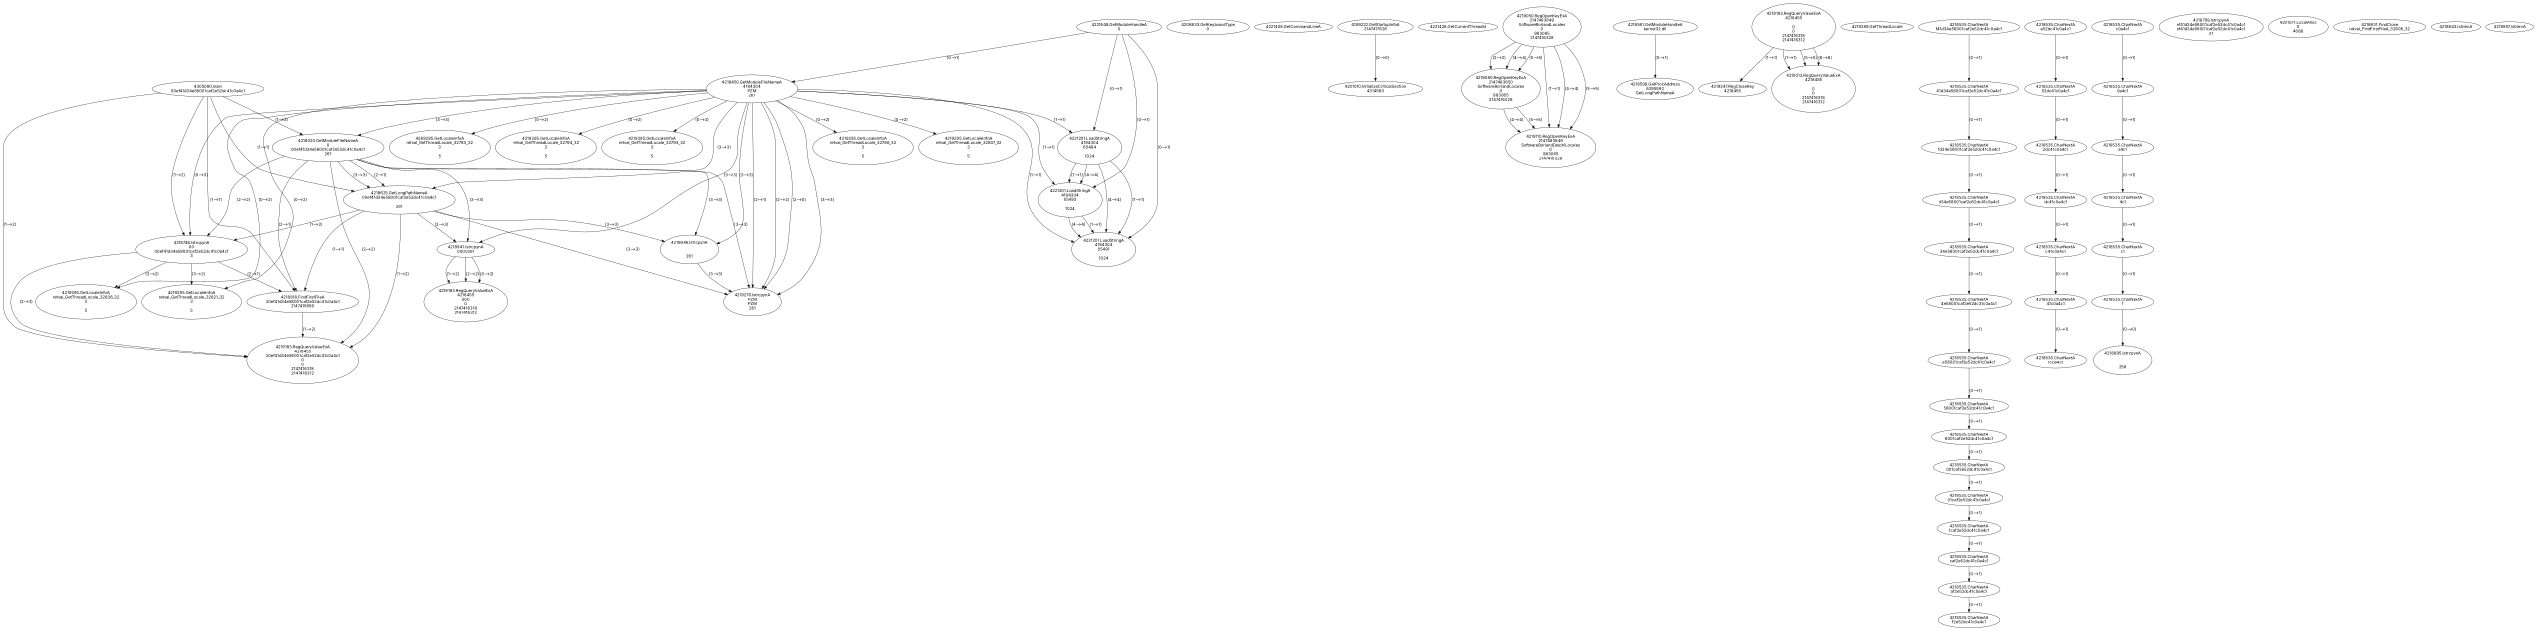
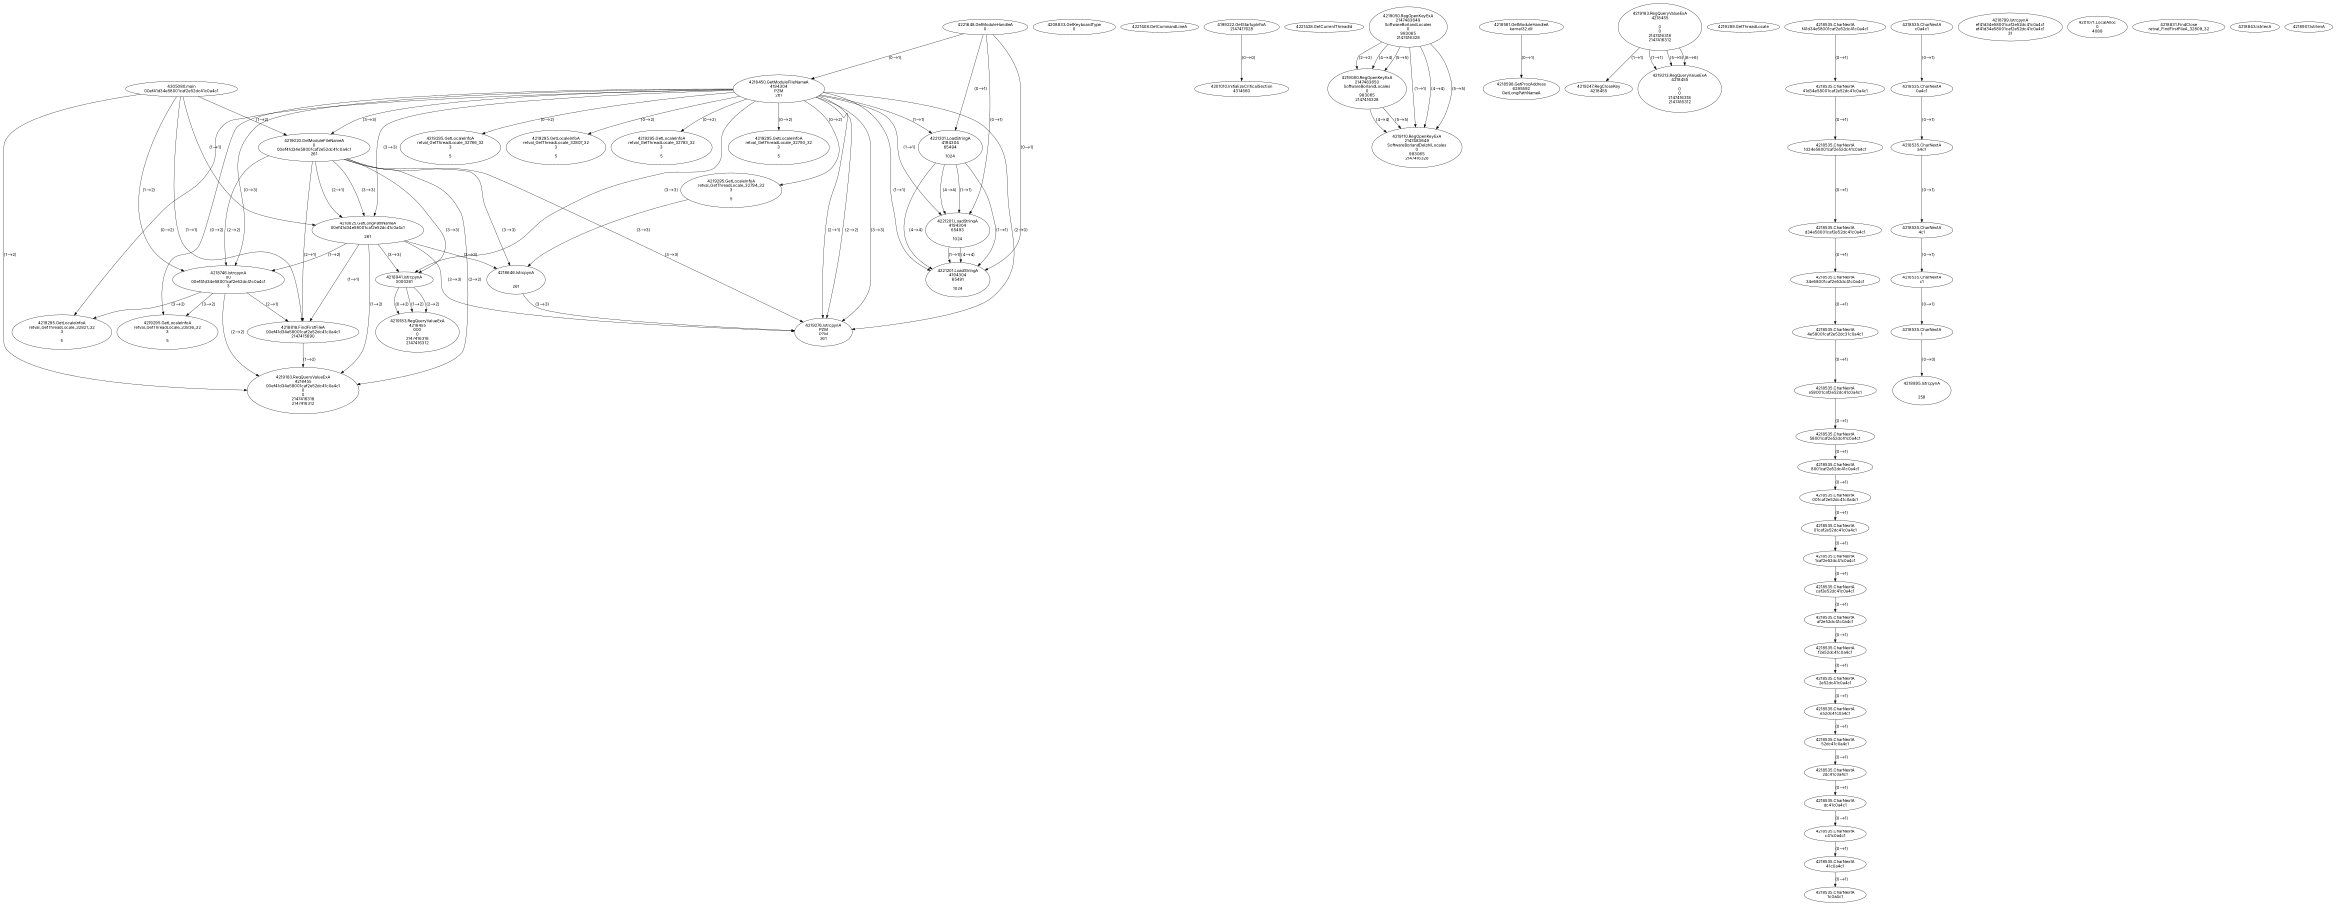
  digraph {
    fontname=Inter
    node [fontname=Inter]
    edge [fontname=Inter]
    n1 [label="4305080.main\n00ef41d34e58001caf2e52dc41c0a4c1"]
    n2 [label="4219020.GetModuleFileNameA\n0\n00ef41d34e58001caf2e52dc41c0a4c1\n261"]
    n3 [label="4218625.GetLongPathNameA\n00ef41d34e58001caf2e52dc41c0a4c1\n\n261"]
    n4 [label="4218746.lstrcpynA\n00\n00ef41d34e58001caf2e52dc41c0a4c1\n3"]
    n5 [label="4218818.FindFirstFileA\n00ef41d34e58001caf2e52dc41c0a4c1\n2147415690"]
    n6 [label="4219183.RegQueryValueExA\n4218455\n00ef41d34e58001caf2e52dc41c0a4c1\n0\n0\n2147416318\n2147416312"]
    n7 [label="4218646.lstrcpynA\n\n\n261"]
    n8 [label="4219276.lstrcpynA\nPZM\nPZM\n261"]
    n9 [label="4218941.lstrcpynA\n0000261"]
    n10 [label="4219295.GetLocaleInfoA\nretval_GetThreadLocale_32821_32\n3\n\n5"]
    n11 [label="4219295.GetLocaleInfoA\nretval_GetThreadLocale_32836_32\n3\n\n5"]
    n12 [label="4221648.GetModuleHandleA\n0"]
    n13 [label="4218450.GetModuleFileNameA\n4194304\nPZM\n261"]
    n14 [label="4221201.LoadStringA\n4194304\n65494\n\n1024"]
    n15 [label="4221201.LoadStringA\n4194304\n65493\n\n1024"]
    n16 [label="4221201.LoadStringA\n4194304\n65491\n\n1024"]
    n17 [label="4219295.GetLocaleInfoA\nretval_GetThreadLocale_32786_32\n3\n\n5"]
    n18 [label="4219295.GetLocaleInfoA\nretval_GetThreadLocale_32807_32\n3\n\n5"]
-   n19 [label="4289295.GetLocaleInfoA\nretval_GetThreadLocale_32783_32\n3\n\n5"]
+   n19 [label="4219295.GetLocaleInfoA\nretval_GetThreadLocale_32783_32\n3\n\n5"]
    n20 [label="4219295.GetLocaleInfoA\nretval_GetThreadLocale_32794_32\n3\n\n5"]
    n21 [label="4219295.GetLocaleInfoA\nretval_GetThreadLocale_32793_32\n3\n\n5"]
    n22 [label="4208833.GetKeyboardType\n0"]
    n23 [label="4221408.GetCommandLineA\n"]
    n24 [label="4199222.GetStartupInfoA\n2147417628"]
    n25 [label="4201010.InitializeCriticalSection\n4314560"]
    n26 [label="4221428.GetCurrentThreadId\n"]
    n27 [label="4219183.RegQueryValueExA\n4218455\n000\n0\n2147416318\n2147416312"]
    n28 [label="4219050.RegOpenKeyExA\n2147483649\nSoftware\Borland\Locales\n0\n983065\n2147416328"]
    n29 [label="4219080.RegOpenKeyExA\n2147483650\nSoftware\Borland\Locales\n0\n983065\n2147416328"]
    n30 [label="4219110.RegOpenKeyExA\n2147483649\nSoftware\Borland\Delphi\Locales\n0\n983065\n2147416328"]
    n31 [label="4218581.GetModuleHandleA\nkernel32.dll"]
    n32 [label="4218598.GetProcAddress\n6295592\nGetLongPathNameA"]
    n33 [label="4219183.RegQueryValueExA\n4218455\n\n0\n0\n2147416318\n2147416312"]
    n34 [label="4219247.RegCloseKey\n4218455"]
    n35 [label="4219213.RegQueryValueExA\n4218455\n\n0\n0\n2147416318\n2147416312"]
    n36 [label="4219289.GetThreadLocale\n"]
    n37 [label="4218535.CharNextA\nf41d34e58001caf2e52dc41c0a4c1"]
    n38 [label="4218535.CharNextA\n41d34e58001caf2e52dc41c0a4c1"]
    n39 [label="4218535.CharNextA\n1d34e58001caf2e52dc41c0a4c1"]
    n40 [label="4218535.CharNextA\nd34e58001caf2e52dc41c0a4c1"]
    n41 [label="4218535.CharNextA\n34e58001caf2e52dc41c0a4c1"]
    n42 [label="4218535.CharNextA\n4e58001caf2e52dc31c0a4c1"]
    n43 [label="4218535.CharNextA\ne58001caf2e52dc41c0a4c1"]
    n44 [label="4218535.CharNextA\n58001caf2e52dc41c0a4c1"]
    n45 [label="4218535.CharNextA\n8001caf2e52dc41c0a4c1"]
    n46 [label="4218535.CharNextA\n001caf2e52dc41c0a4c1"]
    n47 [label="4218535.CharNextA\n01caf2e52dc41c0a4c1"]
    n48 [label="4218535.CharNextA\n1caf2e52dc41c0a4c1"]
    n49 [label="4218535.CharNextA\ncaf2e52dc41c0a4c1"]
    n50 [label="4218535.CharNextA\naf2e52dc41c0a4c1"]
    n51 [label="4218535.CharNextA\nf2e52dc41c0a4c1"]
+   n52 [label="4218535.CharNextA\n2e52dc41c0a4c1"]
    n53 [label="4218535.CharNextA\ne52dc41c0a4c1"]
    n54 [label="4218535.CharNextA\n52dc41c0a4c1"]
    n55 [label="4218535.CharNextA\n2dc41c0a4c1"]
    n56 [label="4218535.CharNextA\ndc41c0a4c1"]
    n57 [label="4218535.CharNextA\nc41c0a4c1"]
    n58 [label="4218535.CharNextA\n41c0a4c1"]
    n59 [label="4218535.CharNextA\n1c0a4c1"]
    n60 [label="4218535.CharNextA\nc0a4c1"]
    n61 [label="4218535.CharNextA\n0a4c1"]
    n62 [label="4218535.CharNextA\na4c1"]
    n63 [label="4218535.CharNextA\n4c1"]
    n64 [label="4218535.CharNextA\nc1"]
    n65 [label="4218535.CharNextA\n1"]
    n66 [label="4218895.lstrcpynA\n\n\n258"]
    n67 [label="4218799.lstrcpynA\nef41d34e58001caf2e52dc41c0a4c1\nef41d34e58001caf2e52dc41c0a4c1\n31"]
    n68 [label="4201071.LocalAlloc\n0\n4088"]
    n69 [label="4218831.FindClose\nretval_FindFirstFileA_32808_32"]
    n70 [label="4218843.lstrlenA\n"]
    n71 [label="4218907.lstrlenA\n"]
    n1 -> n2 [label="(1-->2)"]
    n1 -> n3 [label="(1-->1)"]
    n1 -> n4 [label="(1-->2)"]
    n1 -> n5 [label="(1-->1)"]
    n1 -> n6 [label="(1-->2)"]
    n2 -> n3 [label="(2-->1)"]
    n2 -> n3 [label="(3-->3)"]
    n2 -> n4 [label="(2-->2)"]
    n2 -> n5 [label="(2-->1)"]
    n2 -> n6 [label="(2-->2)"]
    n2 -> n7 [label="(3-->3)"]
    n2 -> n8 [label="(3-->3)"]
    n2 -> n9 [label="(3-->3)"]
    n3 -> n4 [label="(1-->2)"]
    n3 -> n5 [label="(1-->1)"]
    n3 -> n6 [label="(1-->2)"]
    n3 -> n7 [label="(3-->3)"]
    n3 -> n8 [label="(3-->3)"]
    n3 -> n9 [label="(3-->3)"]
    n4 -> n5 [label="(2-->1)"]
    n4 -> n6 [label="(2-->2)"]
    n4 -> n10 [label="(3-->2)"]
    n4 -> n11 [label="(3-->2)"]
    n5 -> n6 [label="(1-->2)"]
    n7 -> n8 [label="(3-->3)"]
    n9 -> n27 [label="(1-->2)"]
    n9 -> n27 [label="(2-->2)"]
    n9 -> n27 [label="(0-->2)"]
    n12 -> n13 [label="(0-->1)"]
    n12 -> n14 [label="(0-->1)"]
    n12 -> n15 [label="(0-->1)"]
    n12 -> n16 [label="(0-->1)"]
    n13 -> n2 [label="(3-->3)"]
    n13 -> n3 [label="(3-->3)"]
    n13 -> n4 [label="(0-->3)"]
-   n13 -> n7 [label="(3-->3)"]
+   n20 -> n7 [label="(3-->3)"]
    n13 -> n8 [label="(2-->1)"]
    n13 -> n8 [label="(2-->2)"]
    n13 -> n8 [label="(3-->3)"]
    n13 -> n8 [label="(2-->0)"]
    n13 -> n9 [label="(3-->3)"]
    n13 -> n10 [label="(0-->2)"]
    n13 -> n11 [label="(0-->2)"]
    n13 -> n14 [label="(1-->1)"]
    n13 -> n15 [label="(1-->1)"]
    n13 -> n16 [label="(1-->1)"]
    n13 -> n17 [label="(0-->2)"]
    n13 -> n18 [label="(0-->2)"]
    n13 -> n19 [label="(0-->2)"]
    n13 -> n20 [label="(0-->2)"]
    n13 -> n21 [label="(0-->2)"]
    n14 -> n15 [label="(1-->1)"]
    n14 -> n15 [label="(4-->4)"]
    n14 -> n16 [label="(1-->1)"]
    n14 -> n16 [label="(4-->4)"]
    n15 -> n16 [label="(1-->1)"]
    n15 -> n16 [label="(4-->4)"]
    n24 -> n25 [label="(0-->0)"]
    n28 -> n29 [label="(2-->2)"]
    n28 -> n29 [label="(4-->4)"]
    n28 -> n29 [label="(5-->5)"]
    n28 -> n30 [label="(1-->1)"]
    n28 -> n30 [label="(4-->4)"]
    n28 -> n30 [label="(5-->5)"]
    n29 -> n30 [label="(4-->4)"]
    n29 -> n30 [label="(5-->5)"]
    n31 -> n32 [label="(0-->1)"]
    n33 -> n34 [label="(1-->1)"]
    n33 -> n35 [label="(1-->1)"]
    n33 -> n35 [label="(5-->5)"]
    n33 -> n35 [label="(6-->6)"]
    n37 -> n38 [label="(0-->1)"]
    n38 -> n39 [label="(0-->1)"]
    n39 -> n40 [label="(0-->1)"]
    n40 -> n41 [label="(0-->1)"]
    n41 -> n42 [label="(0-->1)"]
    n42 -> n43 [label="(0-->1)"]
    n43 -> n44 [label="(0-->1)"]
    n44 -> n45 [label="(0-->1)"]
    n45 -> n46 [label="(0-->1)"]
    n46 -> n47 [label="(0-->1)"]
    n47 -> n48 [label="(0-->1)"]
    n48 -> n49 [label="(0-->1)"]
    n49 -> n50 [label="(0-->1)"]
    n50 -> n51 [label="(0-->1)"]
+   n51 -> n52 [label="(0-->1)"]
+   n52 -> n53 [label="(0-->1)"]
    n53 -> n54 [label="(0-->1)"]
    n54 -> n55 [label="(0-->1)"]
    n55 -> n56 [label="(0-->1)"]
    n56 -> n57 [label="(0-->1)"]
    n57 -> n58 [label="(0-->1)"]
    n58 -> n59 [label="(0-->1)"]
    n60 -> n61 [label="(0-->1)"]
    n61 -> n62 [label="(0-->1)"]
    n62 -> n63 [label="(0-->1)"]
    n63 -> n64 [label="(0-->1)"]
    n64 -> n65 [label="(0-->1)"]
    n65 -> n66 [label="(0-->0)"]
  }
